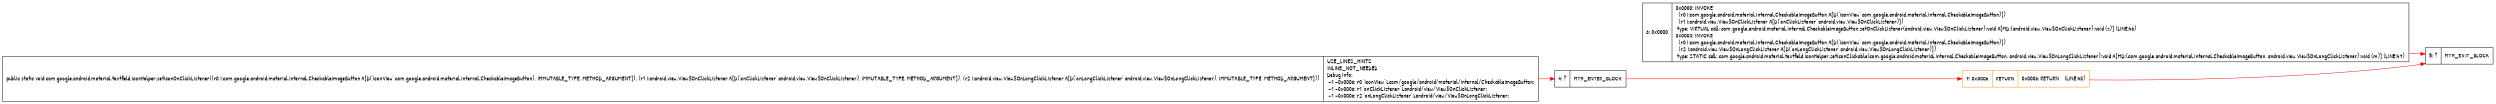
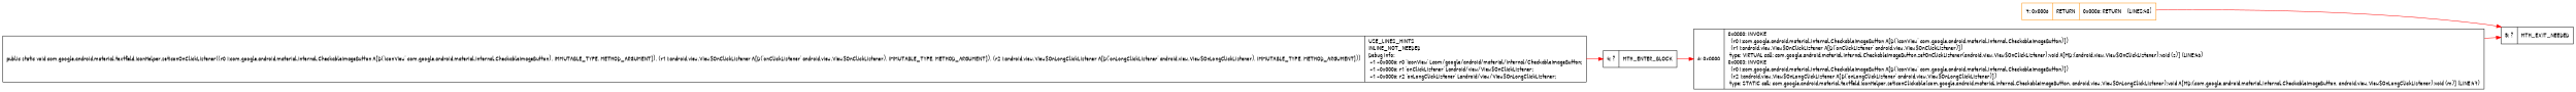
  digraph {
    fontname="Patrick Hand"
    rankdir=LR
    node [color=black fontname="Patrick Hand" shape=record]
    edge [color=red fontname="Patrick Hand"]
    n1 [label="{4\:\ ?|MTH_ENTER_BLOCK\l}"]
    n2 [label="{6\:\ 0x0000|0x0000: INVOKE  \l  (r0 I:com.google.android.material.internal.CheckableImageButton A[D('iconView' com.google.android.material.internal.CheckableImageButton)])\l  (r1 I:android.view.View$OnClickListener A[D('onClickListener' android.view.View$OnClickListener)])\l type: VIRTUAL call: com.google.android.material.internal.CheckableImageButton.setOnClickListener(android.view.View$OnClickListener):void A[MD:(android.view.View$OnClickListener):void (s)] (LINE:46)\l0x0003: INVOKE  \l  (r0 I:com.google.android.material.internal.CheckableImageButton A[D('iconView' com.google.android.material.internal.CheckableImageButton)])\l  (r2 I:android.view.View$OnLongClickListener A[D('onLongClickListener' android.view.View$OnLongClickListener)])\l type: STATIC call: com.google.android.material.textfield.IconHelper.setIconClickable(com.google.android.material.internal.CheckableImageButton, android.view.View$OnLongClickListener):void A[MD:(com.google.android.material.internal.CheckableImageButton, android.view.View$OnLongClickListener):void (m)] (LINE:47)\l}"]
-   n3 [label="{5\:\ ?|MTH_EXIT_BLOCK\l}"]
-   n4 [color=darkorange label="{7\:\ 0x0006|RETURN\l|0x0006: RETURN    (LINE:48)\l}"]
+   n3 [label="{5\:\ ?|MTH_EXIT_NEEDED\l}"]
+   n4 [color=darkorange label="{7\:\ 0x0006|RETURN\l|0x0006: RETURN    (LINES:48)\l}"]
    n5 [label="{public static void com.google.android.material.textfield.IconHelper.setIconOnClickListener((r0 I:com.google.android.material.internal.CheckableImageButton A[D('iconView' com.google.android.material.internal.CheckableImageButton), IMMUTABLE_TYPE, METHOD_ARGUMENT]), (r1 I:android.view.View$OnClickListener A[D('onClickListener' android.view.View$OnClickListener), IMMUTABLE_TYPE, METHOD_ARGUMENT]), (r2 I:android.view.View$OnLongClickListener A[D('onLongClickListener' android.view.View$OnLongClickListener), IMMUTABLE_TYPE, METHOD_ARGUMENT]))  | USE_LINES_HINTS\lINLINE_NOT_NEEDED\lDebug Info:\l  \-1 \-0x0006: r0 'iconView' Lcom\/google\/android\/material\/internal\/CheckableImageButton;\l  \-1 \-0x0006: r1 'onClickListener' Landroid\/view\/View$OnClickListener;\l  \-1 \-0x0006: r2 'onLongClickListener' Landroid\/view\/View$OnLongClickListener;\l}"]
-   n1 -> n4
+   n1 -> n2
    n2 -> n3
    n4 -> n3
    n5 -> n1
  }
